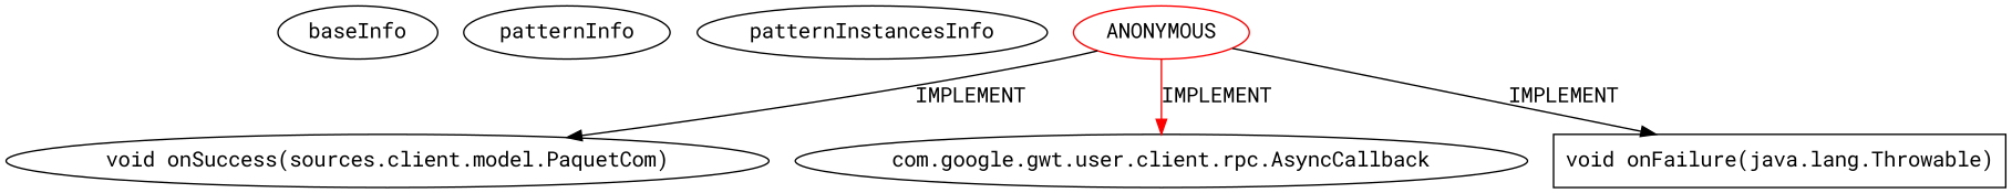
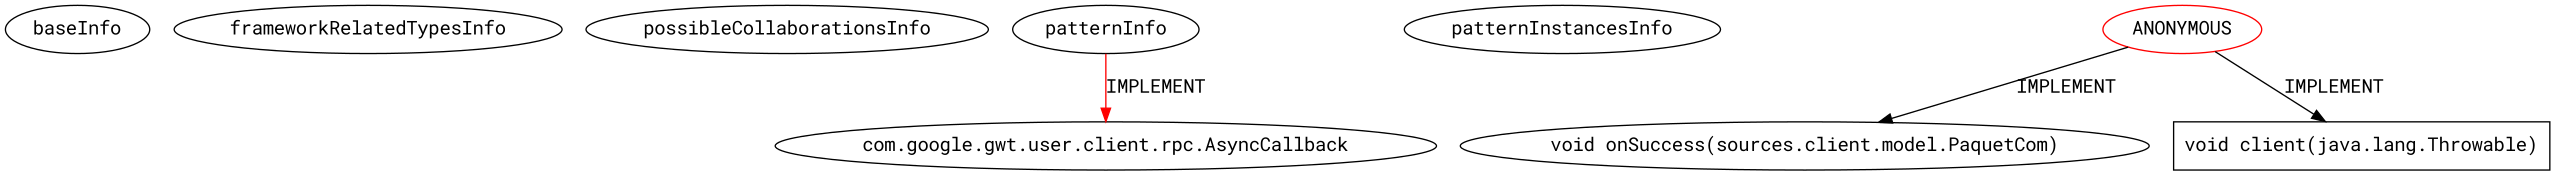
  digraph {
    fontname="Roboto Mono"
    node [fontname="Roboto Mono"]
    edge [fontname="Roboto Mono"]
    baseInfo [category=pattern graphId=1954 isAnonymous=true possibleRelation=false]
+   frameworkRelatedTypesInfo [0="com.google.gwt.user.client.rpc.AsyncCallback"]
+   possibleCollaborationsInfo
    patternInfo [frequency=2.0 patternRootClient=0]
    patternInstancesInfo [0="MainMain-ChatCafeine~/MainMain-ChatCafeine/ChatCafeine-master/ChatCafeine/src/sources/client/vue/coffeeRoom/VueSalle.java~void refresh()~240" 1="MainMain-ChatCafeine~/MainMain-ChatCafeine/ChatCafeine-master/ChatCafeine/src/sources/client/vue/coffeeRoom/ChatBoxPanel.java~void refresh()~271"]
    n6 [isFrameworkType=false label="void onSuccess(sources.client.model.PaquetCom)" shape=ellipse vertexType=OVERRIDING_METHOD_DECLARATION]
    n7 [color=red isFrameworkType=false label=ANONYMOUS vertexType=ROOT_ANONYMOUS_DECLARATION]
    n8 [isFrameworkType=false label="com.google.gwt.user.client.rpc.AsyncCallback" vertexType=FRAMEWORK_INTERFACE_TYPE]
-   n9 [isFrameworkType=false label="void onFailure(java.lang.Throwable)" shape=box vertexType=OVERRIDING_METHOD_DECLARATION]
+   n9 [isFrameworkType=false label="void client(java.lang.Throwable)" shape=box vertexType=OVERRIDING_METHOD_DECLARATION]
    n7 -> n6 [label=IMPLEMENT]
-   n7 -> n8 [color=red label=IMPLEMENT]
+   patternInfo -> n8 [color=red label=IMPLEMENT]
    n7 -> n9 [label=IMPLEMENT]
  }
